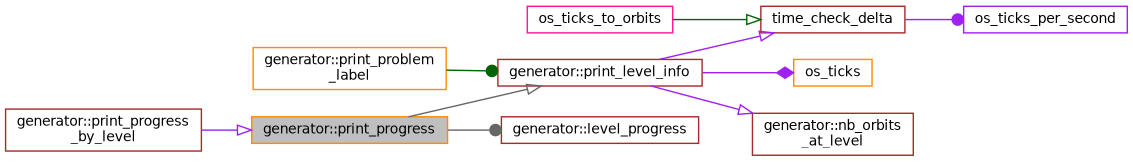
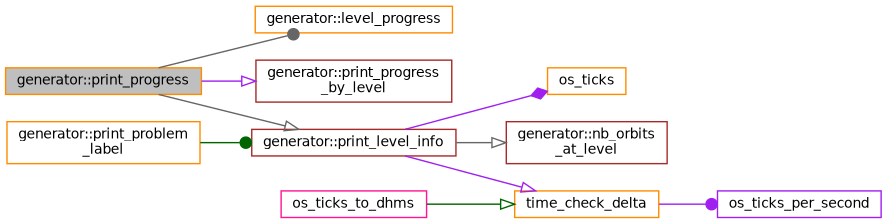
  digraph {
    rankdir=LR
    node [color=darkorange fillcolor=white fontname=Helvetica fontsize=10 shape=record style=filled]
    edge [arrowhead=onormal color=purple fontname=Helvetica fontsize=10 labelfontname=Helvetica labelfontsize=10 style=solid]
    n1 [fillcolor=grey75 fontcolor=black height=0.2 label="generator::print_progress" width=0.4]
-   n2 [color=brown height=0.2 label="generator::level_progress" width=0.4]
+   n2 [height=0.2 label="generator::level_progress" width=0.4]
    n3 [color=brown height=0.2 label="generator::print_level_info" width=0.4]
    n4 [color=brown height=0.2 label="generator::print_progress\l_by_level" width=0.4]
    n5 [height=0.2 label=os_ticks width=0.4]
-   n6 [color=brown height=0.2 label=time_check_delta width=0.4]
+   n6 [height=0.2 label=time_check_delta width=0.4]
    n7 [color=brown height=0.2 label="generator::nb_orbits\l_at_level" width=0.4]
    n8 [color=purple height=0.2 label=os_ticks_per_second width=0.4]
    n9 [height=0.2 label="generator::print_problem\l_label" width=0.4]
-   n10 [color=deeppink height=0.2 label=os_ticks_to_orbits width=0.4]
+   n10 [color=deeppink height=0.2 label=os_ticks_to_dhms width=0.4]
    n1 -> n2 [arrowhead=dot color=gray40]
    n1 -> n3 [color=gray40]
-   n4 -> n1
+   n1 -> n4
    n3 -> n5 [arrowhead=diamond]
    n3 -> n6
-   n3 -> n7
+   n3 -> n7 [color=gray40]
    n6 -> n8 [arrowhead=dot]
    n9 -> n3 [arrowhead=dot color=darkgreen]
    n10 -> n6 [color=darkgreen]
  }
